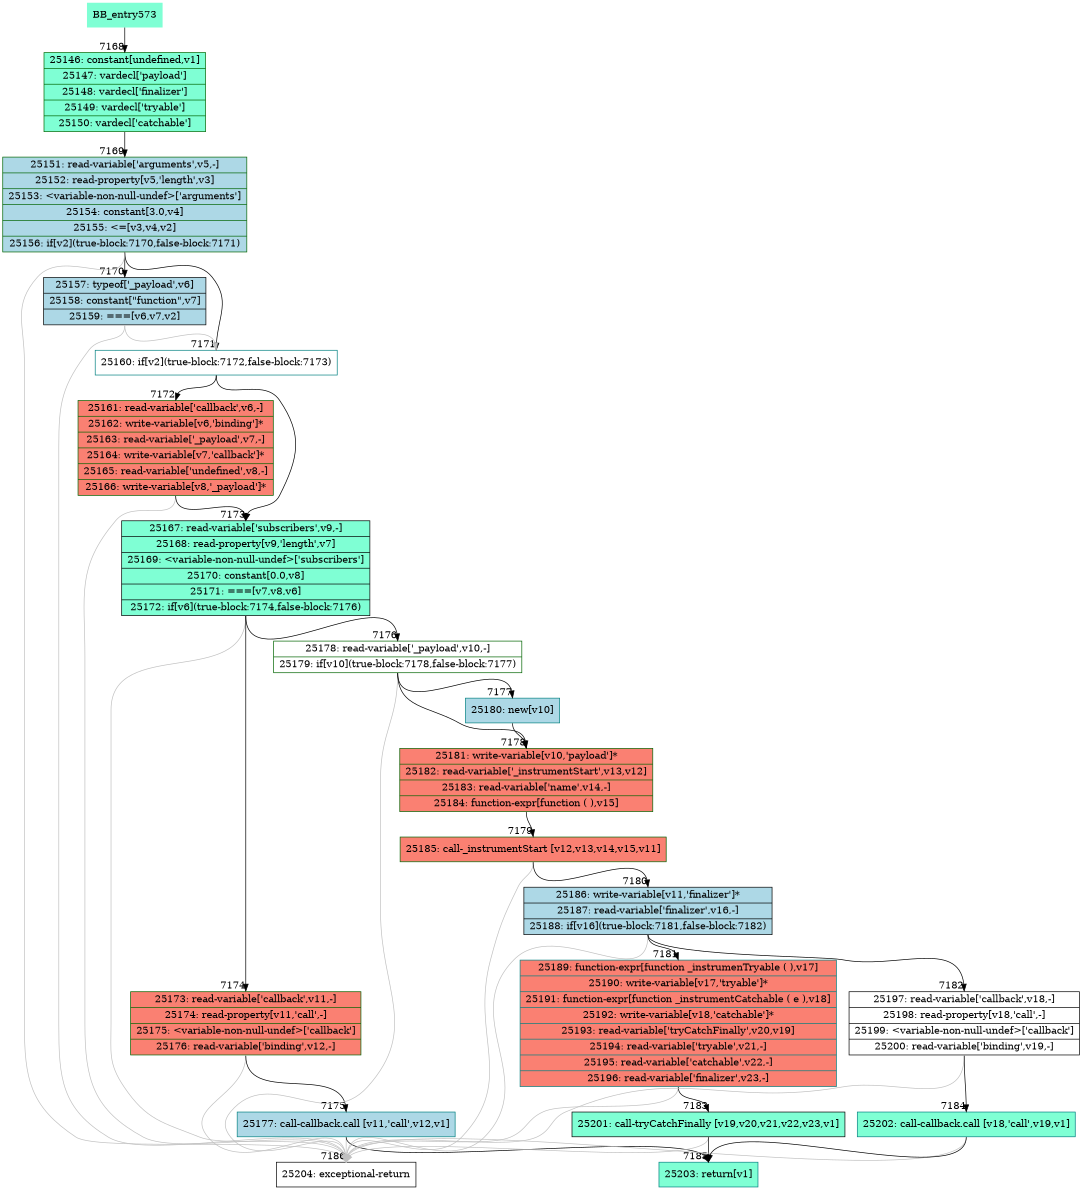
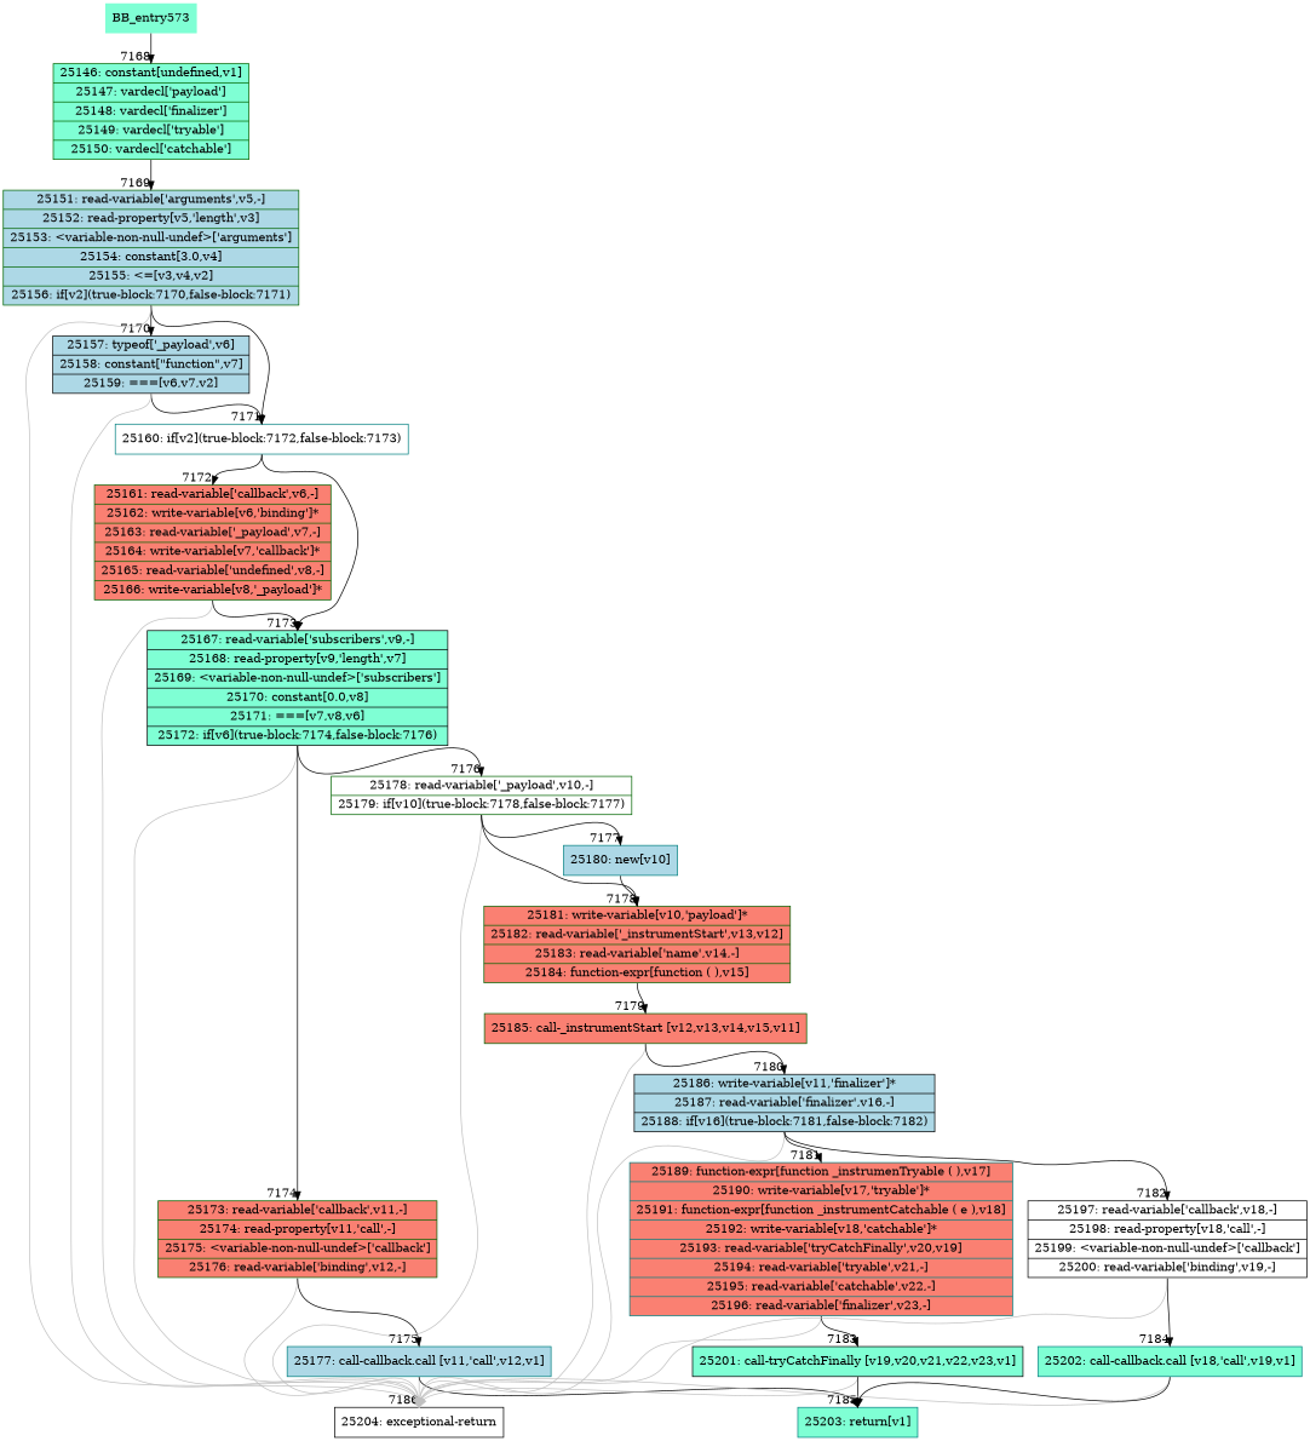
  digraph {
    rankdir=TD
    node [color=black fillcolor=aquamarine shape=record style=filled]
    edge [headport=n tailport=s]
    n1 [label=BB_entry573 shape=none]
    n2 [color=darkgreen label="{25146: constant[undefined,v1]|25147: vardecl['payload']|25148: vardecl['finalizer']|25149: vardecl['tryable']|25150: vardecl['catchable']}"]
    n3 [color=darkgreen fillcolor=lightblue label="{25151: read-variable['arguments',v5,-]|25152: read-property[v5,'length',v3]|25153: \<variable-non-null-undef\>['arguments']|25154: constant[3.0,v4]|25155: \<=[v3,v4,v2]|25156: if[v2](true-block:7170,false-block:7171)}"]
    n4 [color=teal fillcolor=white label="{25160: if[v2](true-block:7172,false-block:7173)}"]
    n5 [fillcolor=lightblue label="{25157: typeof['_payload',v6]|25158: constant[\"function\",v7]|25159: ===[v6,v7,v2]}"]
    n6 [fillcolor=white label="{25204: exceptional-return}"]
    n7 [color=darkgreen fillcolor=salmon label="{25161: read-variable['callback',v6,-]|25162: write-variable[v6,'binding']*|25163: read-variable['_payload',v7,-]|25164: write-variable[v7,'callback']*|25165: read-variable['undefined',v8,-]|25166: write-variable[v8,'_payload']*}"]
    n8 [label="{25167: read-variable['subscribers',v9,-]|25168: read-property[v9,'length',v7]|25169: \<variable-non-null-undef\>['subscribers']|25170: constant[0.0,v8]|25171: ===[v7,v8,v6]|25172: if[v6](true-block:7174,false-block:7176)}"]
    n9 [color=darkgreen fillcolor=salmon label="{25173: read-variable['callback',v11,-]|25174: read-property[v11,'call',-]|25175: \<variable-non-null-undef\>['callback']|25176: read-variable['binding',v12,-]}"]
    n10 [color=darkgreen fillcolor=white label="{25178: read-variable['_payload',v10,-]|25179: if[v10](true-block:7178,false-block:7177)}"]
    n11 [color=teal fillcolor=lightblue label="{25177: call-callback.call [v11,'call',v12,v1]}"]
    n12 [color=darkgreen fillcolor=salmon label="{25181: write-variable[v10,'payload']*|25182: read-variable['_instrumentStart',v13,v12]|25183: read-variable['name',v14,-]|25184: function-expr[function ( ),v15]}"]
    n13 [color=teal fillcolor=lightblue label="{25180: new[v10]}"]
    n14 [color=teal label="{25203: return[v1]}"]
    n15 [color=darkgreen fillcolor=salmon label="{25185: call-_instrumentStart [v12,v13,v14,v15,v11]}"]
    n16 [fillcolor=lightblue label="{25186: write-variable[v11,'finalizer']*|25187: read-variable['finalizer',v16,-]|25188: if[v16](true-block:7181,false-block:7182)}"]
    n17 [color=teal fillcolor=salmon label="{25189: function-expr[function _instrumenTryable ( ),v17]|25190: write-variable[v17,'tryable']*|25191: function-expr[function _instrumentCatchable ( e ),v18]|25192: write-variable[v18,'catchable']*|25193: read-variable['tryCatchFinally',v20,v19]|25194: read-variable['tryable',v21,-]|25195: read-variable['catchable',v22,-]|25196: read-variable['finalizer',v23,-]}"]
    n18 [fillcolor=white label="{25197: read-variable['callback',v18,-]|25198: read-property[v18,'call',-]|25199: \<variable-non-null-undef\>['callback']|25200: read-variable['binding',v19,-]}"]
    n19 [label="{25201: call-tryCatchFinally [v19,v20,v21,v22,v23,v1]}"]
    n20 [color=teal label="{25202: call-callback.call [v18,'call',v19,v1]}"]
    n1 -> n2 [headlabel="    7168"]
    n2 -> n3 [headlabel="      7169"]
    n3 -> n4 [headlabel="      7171"]
    n3 -> n5 [headlabel="      7170"]
    n3 -> n6 [color=gray headlabel="      7186"]
    n4 -> n7 [headlabel="      7172"]
    n4 -> n8 [headlabel="      7173"]
-   n5 -> n4 [color=gray]
+   n5 -> n4
    n5 -> n6 [color=gray]
    n7 -> n6 [color=gray]
    n7 -> n8
    n8 -> n6 [color=gray]
    n8 -> n9 [headlabel="      7174"]
    n8 -> n10 [headlabel="      7176"]
    n9 -> n6 [color=gray]
    n9 -> n11 [headlabel="      7175"]
    n10 -> n6 [color=gray]
    n10 -> n12 [headlabel="      7178"]
    n10 -> n13 [headlabel="      7177"]
    n11 -> n6 [color=gray]
    n11 -> n14 [headlabel="      7185"]
    n12 -> n15 [headlabel="      7179"]
    n13 -> n12
    n15 -> n6 [color=gray]
    n15 -> n16 [headlabel="      7180"]
    n16 -> n6 [color=gray]
    n16 -> n17 [headlabel="      7181"]
    n16 -> n18 [headlabel="      7182"]
    n17 -> n6 [color=gray]
    n17 -> n19 [headlabel="      7183"]
    n18 -> n6 [color=gray]
    n18 -> n20 [headlabel="      7184"]
    n19 -> n6 [color=gray]
    n19 -> n14
    n20 -> n6 [color=gray]
    n20 -> n14
  }
